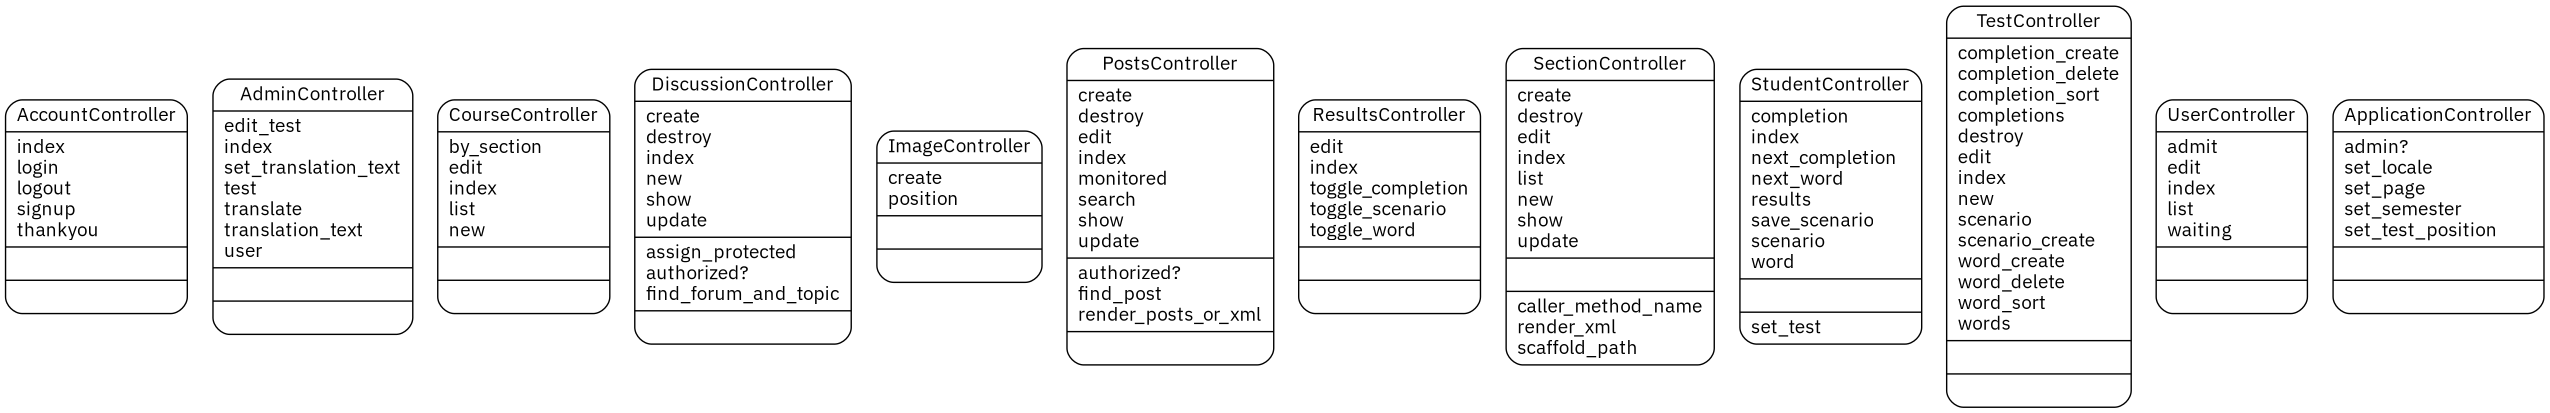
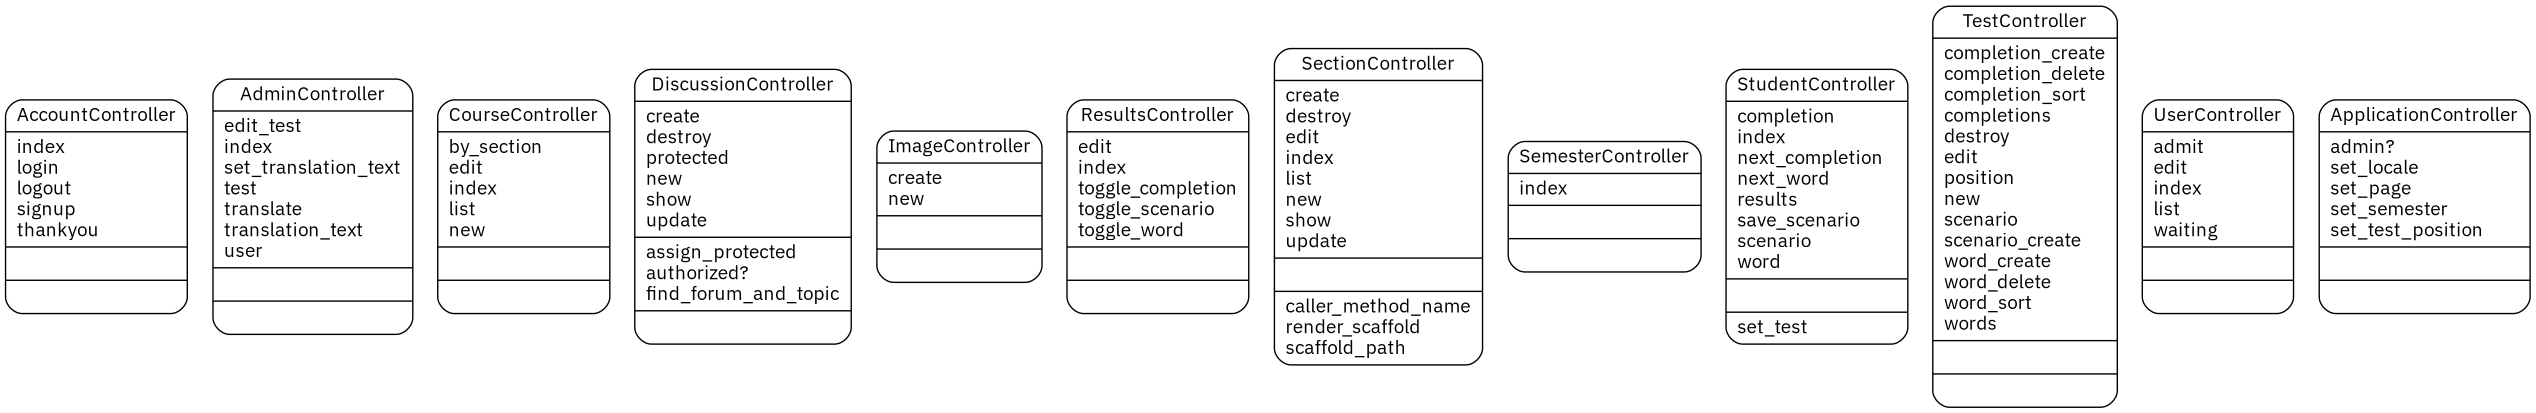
  digraph {
    splines=true
    fontname="IBM Plex Sans"
    node [shape=Mrecord fontname="IBM Plex Sans"]
    n1 [label="{AccountController|index\llogin\llogout\lsignup\lthankyou\l|\l|\l}"]
    n2 [label="{AdminController|edit_test\lindex\lset_translation_text\ltest\ltranslate\ltranslation_text\luser\l|\l|\l}"]
    n3 [label="{CourseController|by_section\ledit\lindex\llist\lnew\l|\l|\l}"]
-   n4 [label="{DiscussionController|create\ldestroy\lindex\lnew\lshow\lupdate\l|assign_protected\lauthorized?\lfind_forum_and_topic\l|\l}"]
-   n5 [label="{ImageController|create\lposition\l|\l|\l}"]
-   n6 [label="{PostsController|create\ldestroy\ledit\lindex\lmonitored\lsearch\lshow\lupdate\l|authorized?\lfind_post\lrender_posts_or_xml\l|\l}"]
+   n4 [label="{DiscussionController|create\ldestroy\lprotected\lnew\lshow\lupdate\l|assign_protected\lauthorized?\lfind_forum_and_topic\l|\l}"]
+   n5 [label="{ImageController|create\lnew\l|\l|\l}"]
    n7 [label="{ResultsController|edit\lindex\ltoggle_completion\ltoggle_scenario\ltoggle_word\l|\l|\l}"]
-   n8 [label="{SectionController|create\ldestroy\ledit\lindex\llist\lnew\lshow\lupdate\l|\l|caller_method_name\lrender_xml\lscaffold_path\l}"]
+   n8 [label="{SectionController|create\ldestroy\ledit\lindex\llist\lnew\lshow\lupdate\l|\l|caller_method_name\lrender_scaffold\lscaffold_path\l}"]
+   n9 [label="{SemesterController|index\l|\l|\l}"]
    n10 [label="{StudentController|completion\lindex\lnext_completion\lnext_word\lresults\lsave_scenario\lscenario\lword\l|\l|set_test\l}"]
-   n11 [label="{TestController|completion_create\lcompletion_delete\lcompletion_sort\lcompletions\ldestroy\ledit\lindex\lnew\lscenario\lscenario_create\lword_create\lword_delete\lword_sort\lwords\l|\l|\l}"]
+   n11 [label="{TestController|completion_create\lcompletion_delete\lcompletion_sort\lcompletions\ldestroy\ledit\lposition\lnew\lscenario\lscenario_create\lword_create\lword_delete\lword_sort\lwords\l|\l|\l}"]
    n12 [label="{UserController|admit\ledit\lindex\llist\lwaiting\l|\l|\l}"]
    n13 [label="{ApplicationController|admin?\lset_locale\lset_page\lset_semester\lset_test_position\l|\l|\l}"]
  }
